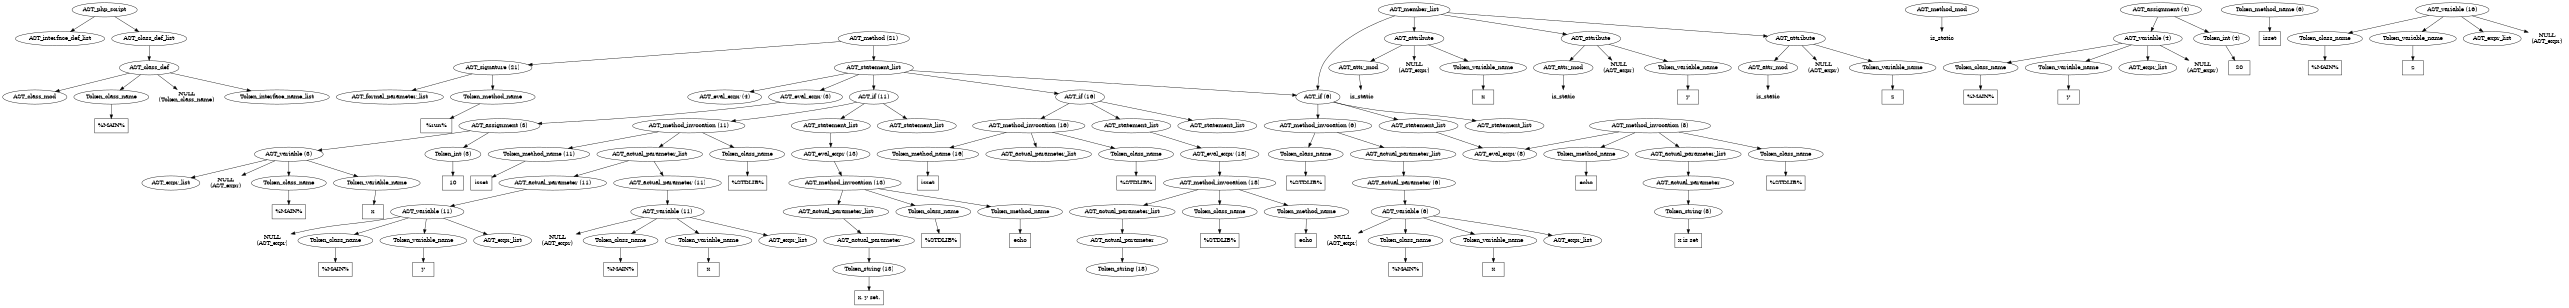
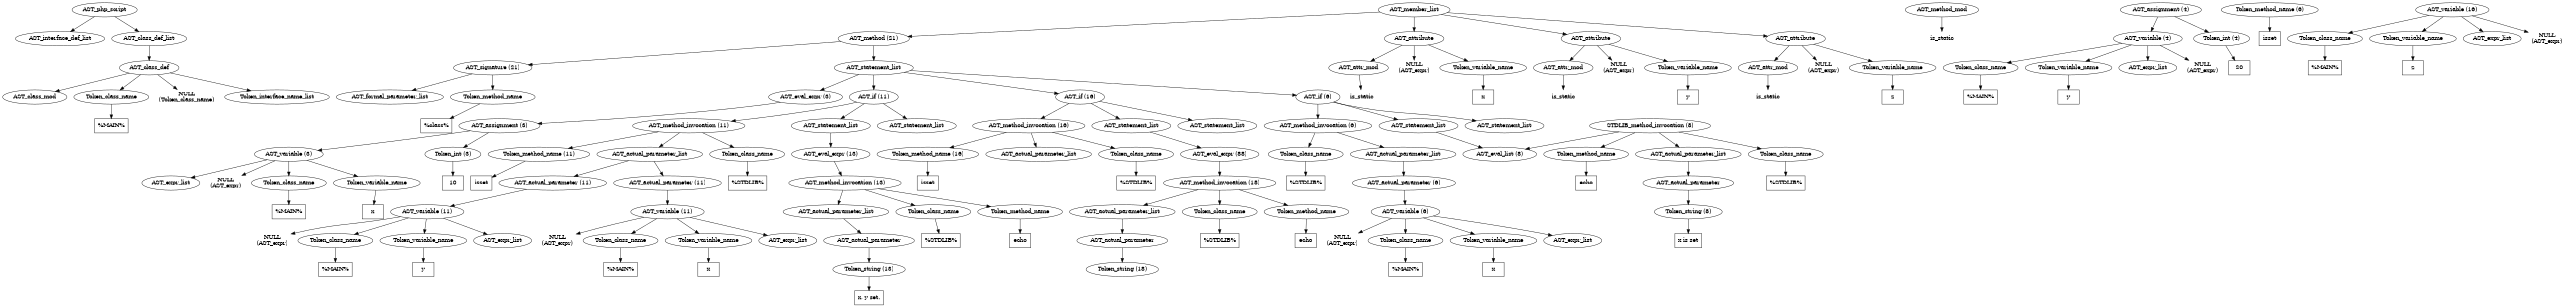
  digraph {
    n1 [label=AST_php_script]
    n2 [label=AST_interface_def_list]
    n3 [label=AST_class_def_list]
    n4 [label=AST_class_def]
    n5 [label=AST_class_mod]
    n6 [label=Token_class_name]
    n7 [label="NULL\n(Token_class_name)" shape=plaintext]
    n8 [label=Token_interface_name_list]
    n9 [label="%MAIN%" shape=box]
    n10 [label=AST_member_list]
    n11 [label="AST_method (21)"]
    n12 [label=AST_attribute]
    n13 [label=AST_attribute]
    n14 [label=AST_attribute]
    n15 [label="AST_signature (21)"]
    n16 [label=AST_statement_list]
    n17 [label=AST_attr_mod]
    n18 [label=Token_variable_name]
    n19 [label="NULL\n(AST_expr)" shape=plaintext]
    n20 [label=AST_attr_mod]
    n21 [label=Token_variable_name]
    n22 [label="NULL\n(AST_expr)" shape=plaintext]
    n23 [label=AST_attr_mod]
    n24 [label=Token_variable_name]
    n25 [label="NULL\n(AST_expr)" shape=plaintext]
    n26 [label=Token_method_name]
    n27 [label=AST_formal_parameter_list]
    n28 [label="AST_eval_expr (3)"]
-   n29 [label="AST_eval_expr (4)"]
    n30 [label="AST_if (6)"]
    n31 [label="AST_if (11)"]
    n32 [label="AST_if (16)"]
    n33 [label=AST_method_mod]
    n34 [label=is_static shape=plaintext]
-   n35 [label="%run%" shape=box]
+   n35 [label="%class%" shape=box]
    n36 [label="AST_assignment (3)"]
    n37 [label="AST_method_invocation (6)"]
    n38 [label=AST_statement_list]
    n39 [label=AST_statement_list]
    n40 [label="AST_method_invocation (11)"]
    n41 [label=AST_statement_list]
    n42 [label=AST_statement_list]
    n43 [label="AST_method_invocation (16)"]
    n44 [label=AST_statement_list]
    n45 [label=AST_statement_list]
    n46 [label="AST_variable (3)"]
    n47 [label="Token_int (3)"]
    n48 [label=Token_class_name]
    n49 [label=Token_variable_name]
    n50 [label=AST_expr_list]
    n51 [label="NULL\n(AST_expr)" shape=plaintext]
    n52 [label=10 shape=box]
    n53 [label="%MAIN%" shape=box]
    n54 [label=x shape=box]
    n55 [label="AST_assignment (4)"]
    n56 [label="AST_variable (4)"]
    n57 [label="Token_int (4)"]
    n58 [label=Token_class_name]
    n59 [label=Token_variable_name]
    n60 [label=AST_expr_list]
    n61 [label="NULL\n(AST_expr)" shape=plaintext]
    n62 [label=20 shape=box]
    n63 [label="%MAIN%" shape=box]
    n64 [label=y shape=box]
    n65 [label=Token_class_name]
    n66 [label=AST_actual_parameter_list]
-   n67 [label="AST_eval_expr (8)"]
+   n67 [label="AST_eval_list (8)"]
    n68 [label="%STDLIB%" shape=box]
    n69 [label="Token_method_name (6)"]
    n70 [label=isset shape=box]
    n71 [label="AST_actual_parameter (6)"]
    n72 [label="AST_variable (6)"]
    n73 [label=Token_class_name]
    n74 [label=Token_variable_name]
    n75 [label=AST_expr_list]
    n76 [label="NULL\n(AST_expr)" shape=plaintext]
    n77 [label="%MAIN%" shape=box]
    n78 [label=x shape=box]
-   n79 [label="AST_method_invocation (8)"]
+   n79 [label="STDLIB_method_invocation (8)"]
    n80 [label=Token_class_name]
    n81 [label=Token_method_name]
    n82 [label=AST_actual_parameter_list]
    n83 [label="%STDLIB%" shape=box]
    n84 [label=echo shape=box]
    n85 [label=AST_actual_parameter]
    n86 [label="Token_string (8)"]
    n87 [label="x is set" shape=box]
    n88 [label=Token_class_name]
    n89 [label="Token_method_name (11)"]
    n90 [label=AST_actual_parameter_list]
    n91 [label="AST_eval_expr (13)"]
    n92 [label="%STDLIB%" shape=box]
    n93 [label=isset shape=box]
    n94 [label="AST_actual_parameter (11)"]
    n95 [label="AST_actual_parameter (11)"]
    n96 [label="AST_variable (11)"]
    n97 [label="AST_variable (11)"]
    n98 [label=Token_class_name]
    n99 [label=Token_variable_name]
    n100 [label=AST_expr_list]
    n101 [label="NULL\n(AST_expr)" shape=plaintext]
    n102 [label="%MAIN%" shape=box]
    n103 [label=x shape=box]
    n104 [label=Token_class_name]
    n105 [label=Token_variable_name]
    n106 [label=AST_expr_list]
    n107 [label="NULL\n(AST_expr)" shape=plaintext]
    n108 [label="%MAIN%" shape=box]
    n109 [label=y shape=box]
    n110 [label="AST_method_invocation (13)"]
    n111 [label=Token_class_name]
    n112 [label=Token_method_name]
    n113 [label=AST_actual_parameter_list]
    n114 [label="%STDLIB%" shape=box]
    n115 [label=echo shape=box]
    n116 [label=AST_actual_parameter]
    n117 [label="Token_string (13)"]
    n118 [label="x, y set." shape=box]
    n119 [label=Token_class_name]
    n120 [label="Token_method_name (16)"]
    n121 [label=AST_actual_parameter_list]
-   n122 [label="AST_eval_expr (18)"]
+   n122 [label="AST_eval_expr (88)"]
    n123 [label="%STDLIB%" shape=box]
    n124 [label=isset shape=box]
    n125 [label="AST_variable (16)"]
    n126 [label=Token_class_name]
    n127 [label=Token_variable_name]
    n128 [label=AST_expr_list]
    n129 [label="NULL\n(AST_expr)" shape=plaintext]
    n130 [label="%MAIN%" shape=box]
    n131 [label=z shape=box]
    n132 [label="AST_method_invocation (18)"]
    n133 [label=Token_class_name]
    n134 [label=Token_method_name]
    n135 [label=AST_actual_parameter_list]
    n136 [label="%STDLIB%" shape=box]
    n137 [label=echo shape=box]
    n138 [label=AST_actual_parameter]
    n139 [label="Token_string (18)"]
    n140 [label=is_static shape=plaintext]
    n141 [label=x shape=box]
    n142 [label=is_static shape=plaintext]
    n143 [label=y shape=box]
    n144 [label=is_static shape=plaintext]
    n145 [label=z shape=box]
    n1 -> n2
    n1 -> n3
    n3 -> n4
    n4 -> n5
    n4 -> n6
    n4 -> n7
    n4 -> n8
    n6 -> n9
-   n10 -> n30
+   n10 -> n11
    n10 -> n12
    n10 -> n13
    n10 -> n14
    n11 -> n15
    n11 -> n16
    n12 -> n17
    n12 -> n18
    n12 -> n19
    n13 -> n20
    n13 -> n21
    n13 -> n22
    n14 -> n23
    n14 -> n24
    n14 -> n25
    n15 -> n26
    n15 -> n27
    n16 -> n28
-   n16 -> n29
    n16 -> n30
    n16 -> n31
    n16 -> n32
    n17 -> n140
    n18 -> n141
    n20 -> n142
    n21 -> n143
    n23 -> n144
    n24 -> n145
    n26 -> n35
    n28 -> n36
    n30 -> n37
    n30 -> n38
    n30 -> n39
    n31 -> n40
    n31 -> n41
    n31 -> n42
    n32 -> n43
    n32 -> n44
    n32 -> n45
    n33 -> n34
    n36 -> n46
    n36 -> n47
    n37 -> n65
    n37 -> n66
    n38 -> n67
    n40 -> n88
    n40 -> n89
    n40 -> n90
    n41 -> n91
    n43 -> n119
    n43 -> n120
    n43 -> n121
    n44 -> n122
    n46 -> n48
    n46 -> n49
    n46 -> n50
    n46 -> n51
    n47 -> n52
    n48 -> n53
    n49 -> n54
    n55 -> n56
    n55 -> n57
    n56 -> n58
    n56 -> n59
    n56 -> n60
    n56 -> n61
    n57 -> n62
    n58 -> n63
    n59 -> n64
    n65 -> n68
    n66 -> n71
    n69 -> n70
    n71 -> n72
    n72 -> n73
    n72 -> n74
    n72 -> n75
    n72 -> n76
    n73 -> n77
    n74 -> n78
    n79 -> n67
    n79 -> n80
    n79 -> n81
    n79 -> n82
    n80 -> n83
    n81 -> n84
    n82 -> n85
    n85 -> n86
    n86 -> n87
    n88 -> n92
    n89 -> n93
    n90 -> n94
    n90 -> n95
    n91 -> n110
    n94 -> n96
    n95 -> n97
    n96 -> n98
    n96 -> n99
    n96 -> n100
    n96 -> n101
    n97 -> n104
    n97 -> n105
    n97 -> n106
    n97 -> n107
    n98 -> n102
    n99 -> n103
    n104 -> n108
    n105 -> n109
    n110 -> n111
    n110 -> n112
    n110 -> n113
    n111 -> n114
    n112 -> n115
    n113 -> n116
    n116 -> n117
    n117 -> n118
    n119 -> n123
    n120 -> n124
    n122 -> n132
    n125 -> n126
    n125 -> n127
    n125 -> n128
    n125 -> n129
    n126 -> n130
    n127 -> n131
    n132 -> n133
    n132 -> n134
    n132 -> n135
    n133 -> n136
    n134 -> n137
    n135 -> n138
    n138 -> n139
  }
